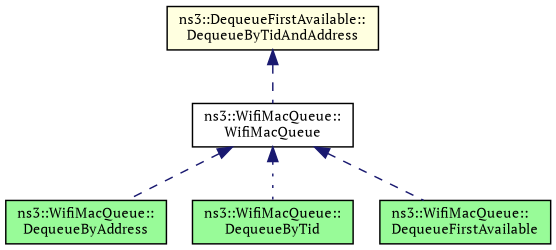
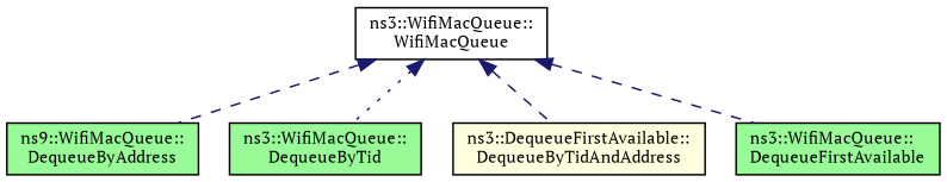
  digraph {
    fontname="PT Serif"
    rankdir=TB
    node [color=black fillcolor=palegreen fontname="PT Serif" fontsize=10 shape=record style=filled]
    edge [color=midnightblue dir=back fontname="PT Serif" fontsize=10 labelfontname=Helvetica labelfontsize=10 style=dashed]
    n1 [fillcolor=white fontcolor=black height=0.2 label="ns3::WifiMacQueue::\lWifiMacQueue" width=0.4]
-   n2 [height=0.2 label="ns3::WifiMacQueue::\lDequeueByAddress" width=0.4]
+   n2 [height=0.2 label="ns9::WifiMacQueue::\lDequeueByAddress" width=0.4]
    n3 [height=0.2 label="ns3::WifiMacQueue::\lDequeueByTid" width=0.4]
    n4 [fillcolor=lightyellow height=0.2 label="ns3::DequeueFirstAvailable::\lDequeueByTidAndAddress" width=0.4]
    n5 [height=0.2 label="ns3::WifiMacQueue::\lDequeueFirstAvailable" width=0.4]
    n1 -> n2
    n1 -> n3 [style=dotted]
-   n4 -> n1
+   n1 -> n4
    n1 -> n5
  }
